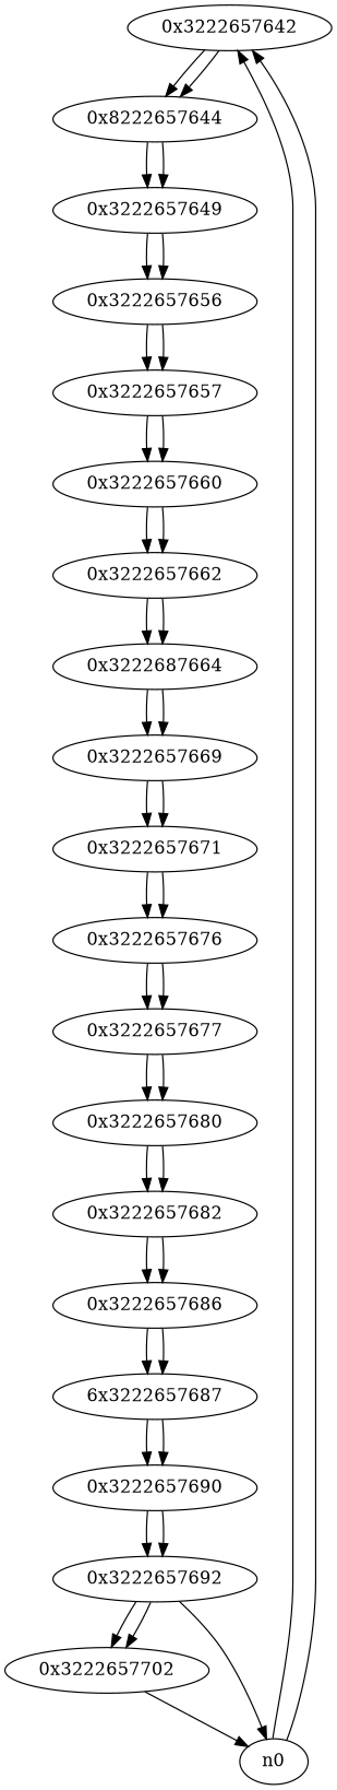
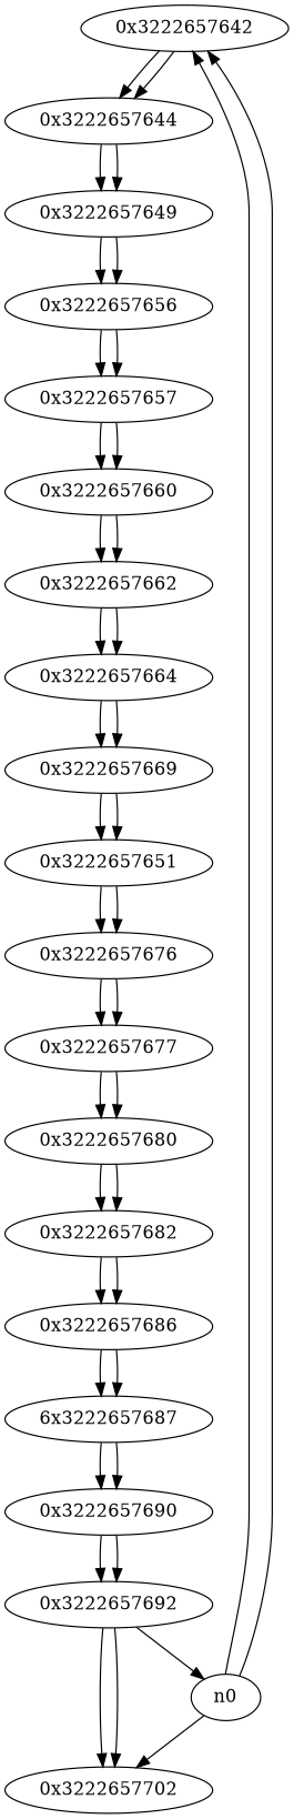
  digraph {
    n1 [label="0x3222657642"]
-   n2 [label="0x8222657644"]
+   n2 [label="0x3222657644"]
    n3 [label="0x3222657649"]
    n4 [label="0x3222657656"]
    n5 [label="0x3222657657"]
    n6 [label="0x3222657660"]
    n7 [label="0x3222657662"]
-   n8 [label="0x3222687664"]
+   n8 [label="0x3222657664"]
    n9 [label="0x3222657669"]
-   n10 [label="0x3222657671"]
+   n10 [label="0x3222657651"]
    n11 [label="0x3222657676"]
    n12 [label="0x3222657677"]
    n13 [label="0x3222657680"]
    n14 [label="0x3222657682"]
    n15 [label="0x3222657686"]
    n16 [label="6x3222657687"]
    n17 [label="0x3222657690"]
    n18 [label="0x3222657692"]
    n19 [label="0x3222657702"]
    n0
    n1 -> n2
    n1 -> n2
    n2 -> n3
    n2 -> n3
    n3 -> n4
    n3 -> n4
    n4 -> n5
    n4 -> n5
    n5 -> n6
    n5 -> n6
    n6 -> n7
    n6 -> n7
    n7 -> n8
    n7 -> n8
    n8 -> n9
    n8 -> n9
    n9 -> n10
    n9 -> n10
    n10 -> n11
    n10 -> n11
    n11 -> n12
    n11 -> n12
    n12 -> n13
    n12 -> n13
    n13 -> n14
    n13 -> n14
    n14 -> n15
    n14 -> n15
    n15 -> n16
    n15 -> n16
    n16 -> n17
    n16 -> n17
    n17 -> n18
    n17 -> n18
    n18 -> n19
    n18 -> n19
    n18 -> n0
-   n19 -> n0
+   n0 -> n19
    n0 -> n1
    n0 -> n1
  }
